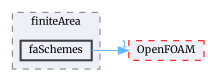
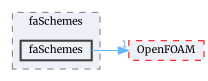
  digraph {
    compound=true
    rankdir=LR
    fontname=Merriweather
    node [fillcolor="#edf0f7" fontname=Merriweather fontsize=10 shape=box]
    n1 [color=grey25 height=0.2 label=faSchemes style="filled,bold" width=0.4]
    n2 [color=red height=0.2 label=OpenFOAM style="filled,dashed" width=0.4]
    subgraph cluster_1 {
      bgcolor="#edf0f7"
      fontsize=10
-     label=finiteArea
+     label=faSchemes
      pencolor=grey50
      style="filled,dashed"
      n1
    }
    n1 -> n2 [color=steelblue1 fontcolor=steelblue1 fontname=Merriweather fontsize=10 headlabel=1 labeldistance=1.5 labelfontname=Helvetica labelfontsize=10]
  }
